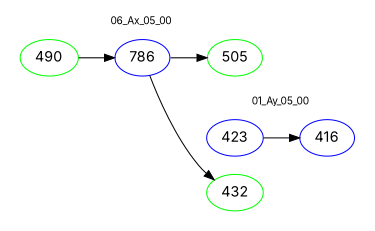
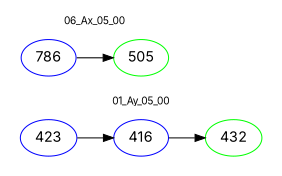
  digraph {
    fontname=Inter
    rankdir=LR
    node [color=blue fontname=Inter]
    edge [color=black fontname=Inter]
    n1 [label=423]
    n2 [label=416]
    n3 [color=green label=432]
-   n4 [color=green label=490]
    n5 [label=786]
    n6 [color=green label=505]
    subgraph cluster_1 {
      color=white
      fontsize=10
      label="01_Ay_05_00"
      n1
      n2
      n3
    }
    subgraph cluster_2 {
      color=white
      fontsize=10
      label="06_Ax_05_00"
-     n4
      n5
      n6
    }
    n1 -> n2
-   n5 -> n3
-   n4 -> n5
+   n2 -> n3
    n5 -> n6
  }
